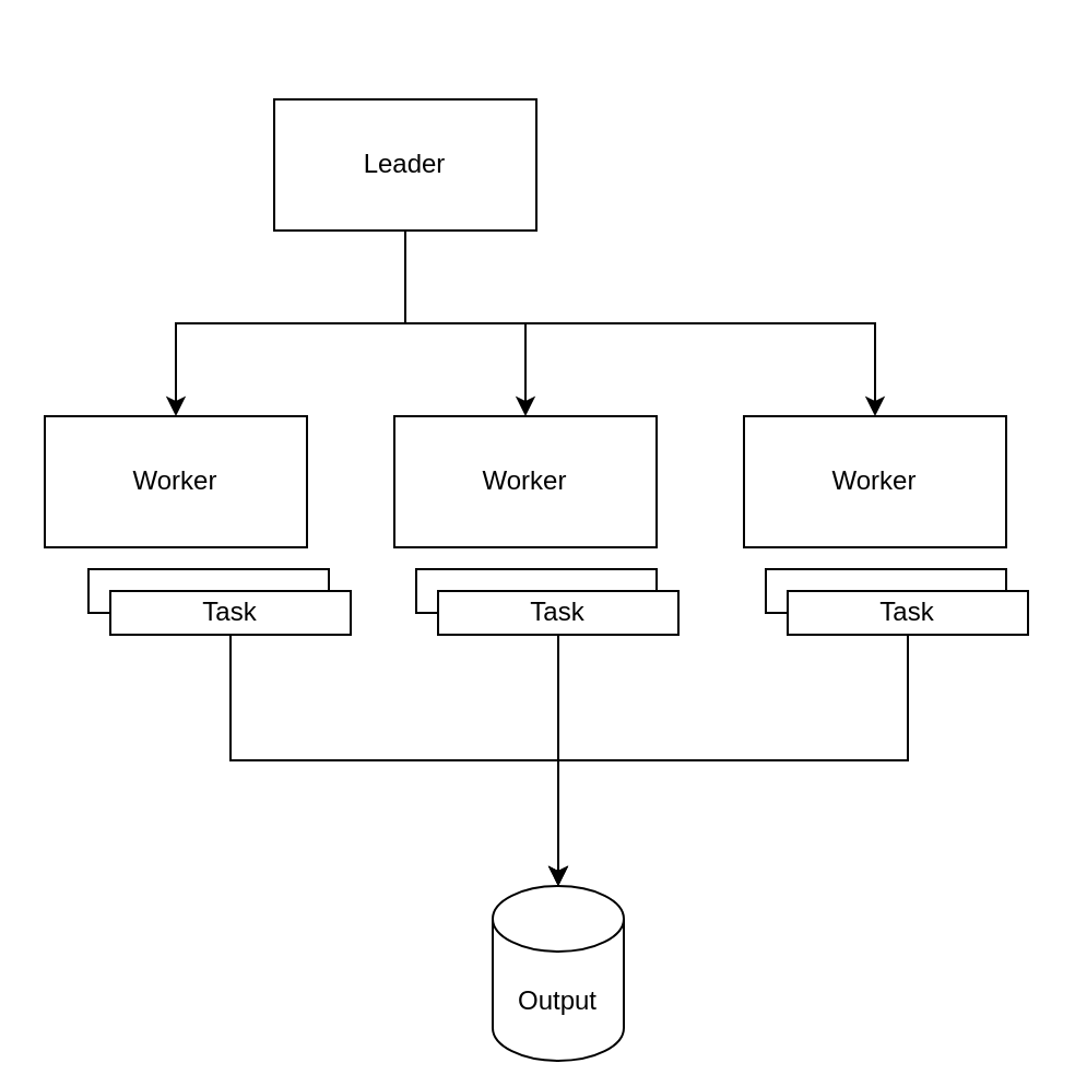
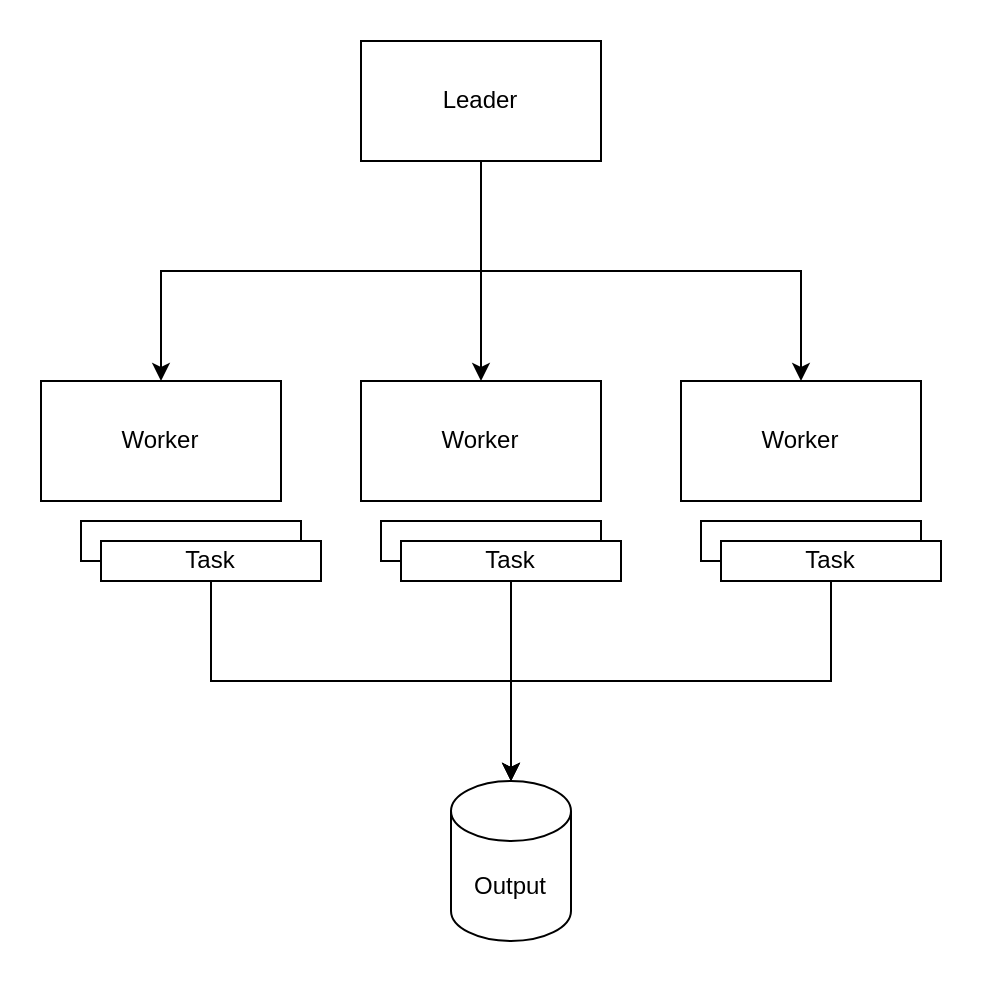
  <mxCell id="0" />
  <mxCell id="1" parent="0" />
  <mxCell id="2" style="edgeStyle=orthogonalEdgeStyle;rounded=0;orthogonalLoop=1;jettySize=auto;html=1;exitX=0.5;exitY=1;exitDx=0;exitDy=0;" parent="1" source="5" target="6" edge="1"><mxGeometry relative="1" as="geometry" /></mxCell>
  <mxCell id="3" style="edgeStyle=orthogonalEdgeStyle;rounded=0;orthogonalLoop=1;jettySize=auto;html=1;exitX=0.5;exitY=1;exitDx=0;exitDy=0;" parent="1" source="5" target="7" edge="1"><mxGeometry relative="1" as="geometry" /></mxCell>
  <mxCell id="4" style="edgeStyle=orthogonalEdgeStyle;rounded=0;orthogonalLoop=1;jettySize=auto;html=1;exitX=0.5;exitY=1;exitDx=0;exitDy=0;entryX=0.5;entryY=0;entryDx=0;entryDy=0;" parent="1" source="5" target="8" edge="1"><mxGeometry relative="1" as="geometry" /></mxCell>
- <mxCell id="5" value="Leader" style="rounded=0;whiteSpace=wrap;html=1;" parent="1" vertex="1"><mxGeometry x="125" y="45" width="120" height="60" as="geometry" /></mxCell>
+ <mxCell id="5" value="Leader" style="rounded=0;whiteSpace=wrap;html=1;" parent="1" vertex="1"><mxGeometry x="180" y="20" width="120" height="60" as="geometry" /></mxCell>
  <mxCell id="6" value="Worker" style="rounded=0;whiteSpace=wrap;html=1;" parent="1" vertex="1"><mxGeometry x="20" y="190" width="120" height="60" as="geometry" /></mxCell>
  <mxCell id="7" value="Worker" style="rounded=0;whiteSpace=wrap;html=1;" parent="1" vertex="1"><mxGeometry x="180" y="190" width="120" height="60" as="geometry" /></mxCell>
  <mxCell id="8" value="Worker" style="rounded=0;whiteSpace=wrap;html=1;" parent="1" vertex="1"><mxGeometry x="340" y="190" width="120" height="60" as="geometry" /></mxCell>
  <mxCell id="9" value="" style="group" parent="1" vertex="1" connectable="0"><mxGeometry x="40" y="260" width="120" height="30" as="geometry" /></mxCell>
  <mxCell id="10" value="" style="rounded=0;whiteSpace=wrap;html=1;" parent="9" vertex="1"><mxGeometry width="110" height="20" as="geometry" /></mxCell>
  <mxCell id="11" value="Task" style="rounded=0;whiteSpace=wrap;html=1;" parent="9" vertex="1"><mxGeometry x="10" y="10" width="110" height="20" as="geometry" /></mxCell>
  <mxCell id="12" value="" style="group" parent="1" vertex="1" connectable="0"><mxGeometry x="190" y="260" width="120" height="30" as="geometry" /></mxCell>
  <mxCell id="13" value="" style="rounded=0;whiteSpace=wrap;html=1;" parent="12" vertex="1"><mxGeometry width="110" height="20" as="geometry" /></mxCell>
  <mxCell id="14" value="Task" style="rounded=0;whiteSpace=wrap;html=1;" parent="12" vertex="1"><mxGeometry x="10" y="10" width="110" height="20" as="geometry" /></mxCell>
  <mxCell id="15" value="" style="group" parent="1" vertex="1" connectable="0"><mxGeometry x="350" y="260" width="120" height="30" as="geometry" /></mxCell>
  <mxCell id="16" value="" style="rounded=0;whiteSpace=wrap;html=1;" parent="15" vertex="1"><mxGeometry width="110" height="20" as="geometry" /></mxCell>
  <mxCell id="17" value="Task" style="rounded=0;whiteSpace=wrap;html=1;" parent="15" vertex="1"><mxGeometry x="10" y="10" width="110" height="20" as="geometry" /></mxCell>
- <mxCell id="18" value="Output" style="shape=cylinder3;whiteSpace=wrap;html=1;boundedLbl=1;backgroundOutline=1;size=15;" parent="1" vertex="1"><mxGeometry x="225" y="405" width="60" height="80" as="geometry" /></mxCell>
+ <mxCell id="18" value="Output" style="shape=cylinder3;whiteSpace=wrap;html=1;boundedLbl=1;backgroundOutline=1;size=15;" parent="1" vertex="1"><mxGeometry x="225" y="390" width="60" height="80" as="geometry" /></mxCell>
  <mxCell id="19" style="edgeStyle=orthogonalEdgeStyle;rounded=0;orthogonalLoop=1;jettySize=auto;html=1;exitX=0.5;exitY=1;exitDx=0;exitDy=0;" parent="1" source="11" target="18" edge="1"><mxGeometry relative="1" as="geometry" /></mxCell>
  <mxCell id="20" style="edgeStyle=orthogonalEdgeStyle;rounded=0;orthogonalLoop=1;jettySize=auto;html=1;exitX=0.5;exitY=1;exitDx=0;exitDy=0;" parent="1" source="14" target="18" edge="1"><mxGeometry relative="1" as="geometry" /></mxCell>
  <mxCell id="21" style="edgeStyle=orthogonalEdgeStyle;rounded=0;orthogonalLoop=1;jettySize=auto;html=1;exitX=0.5;exitY=1;exitDx=0;exitDy=0;entryX=0.5;entryY=0;entryDx=0;entryDy=0;entryPerimeter=0;" parent="1" source="17" target="18" edge="1"><mxGeometry relative="1" as="geometry" /></mxCell>
